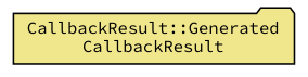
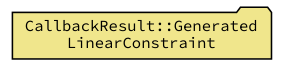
  digraph {
    rankdir=TB
    fontname="Source Code Pro"
-   n1 [color=black fillcolor=khaki fontname="Source Code Pro" fontsize=10 height=0.2 label="CallbackResult::Generated\lCallbackResult" shape=folder style=filled width=0.4]
+   n1 [color=black fillcolor=khaki fontname="Source Code Pro" fontsize=10 height=0.2 label="CallbackResult::Generated\lLinearConstraint" shape=folder style=filled width=0.4]
  }
